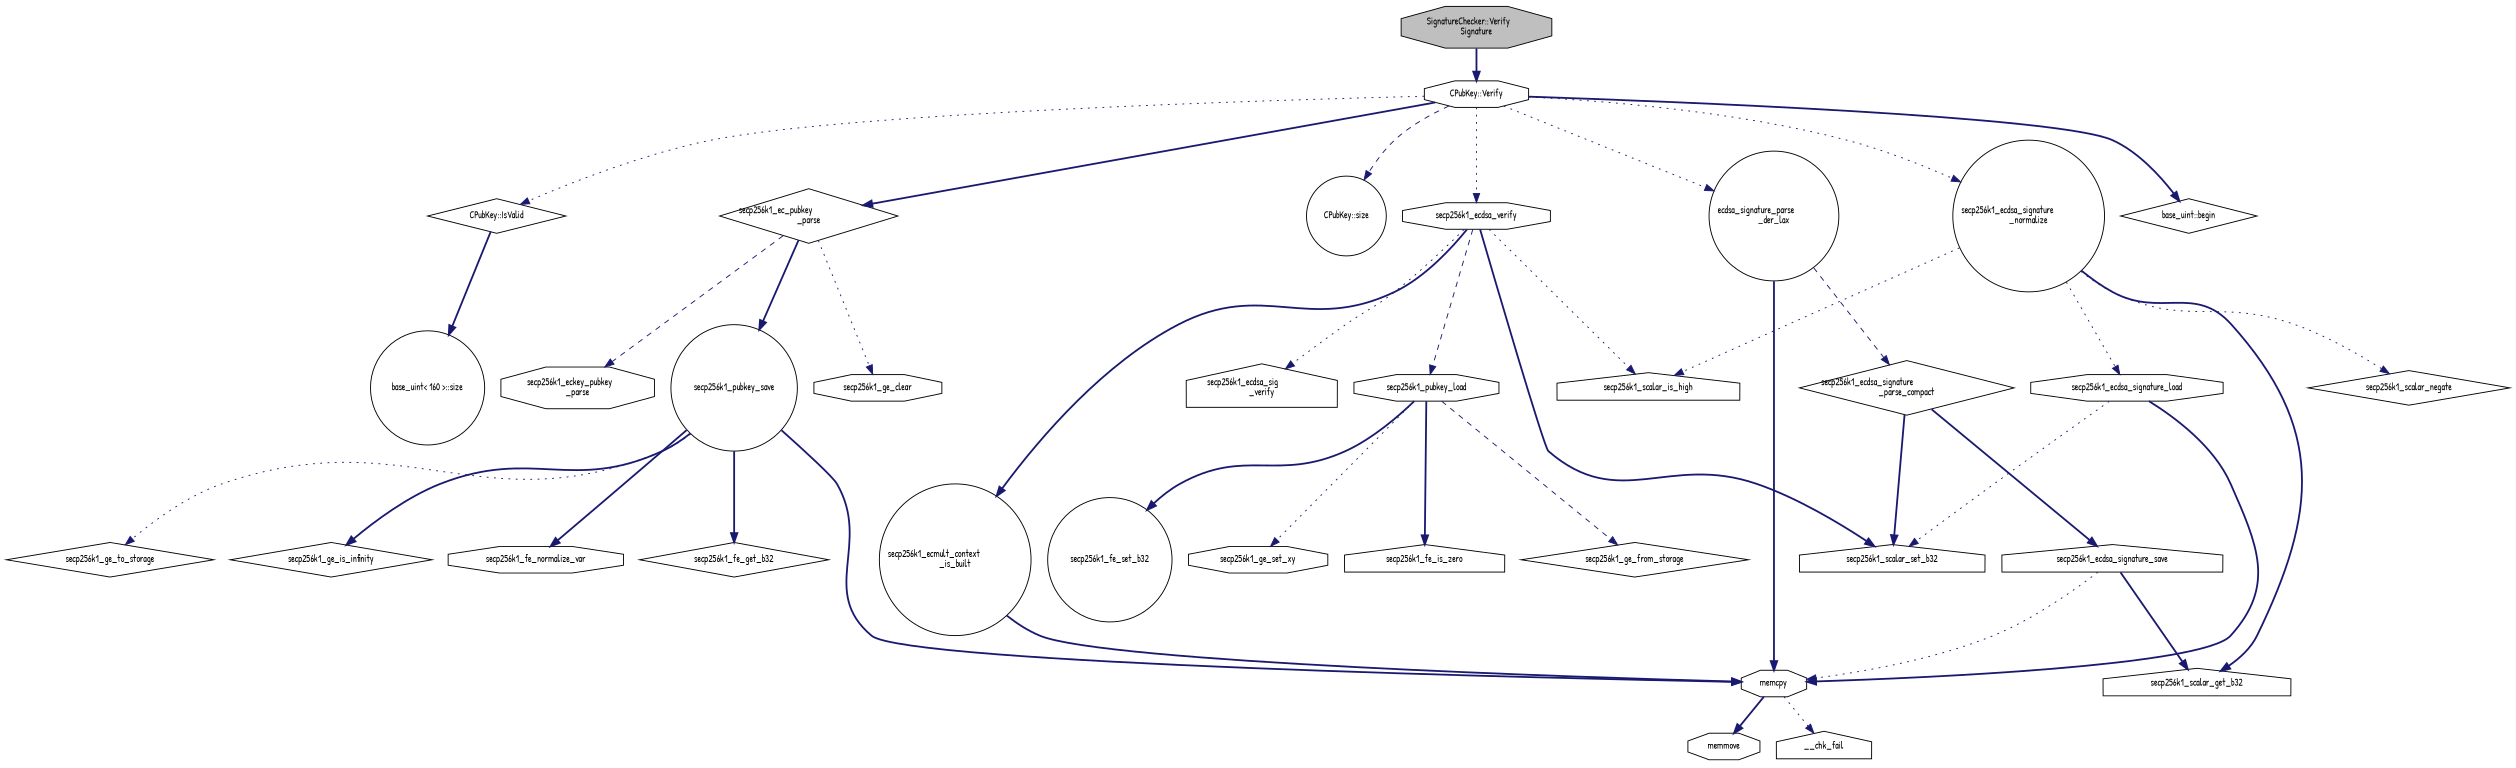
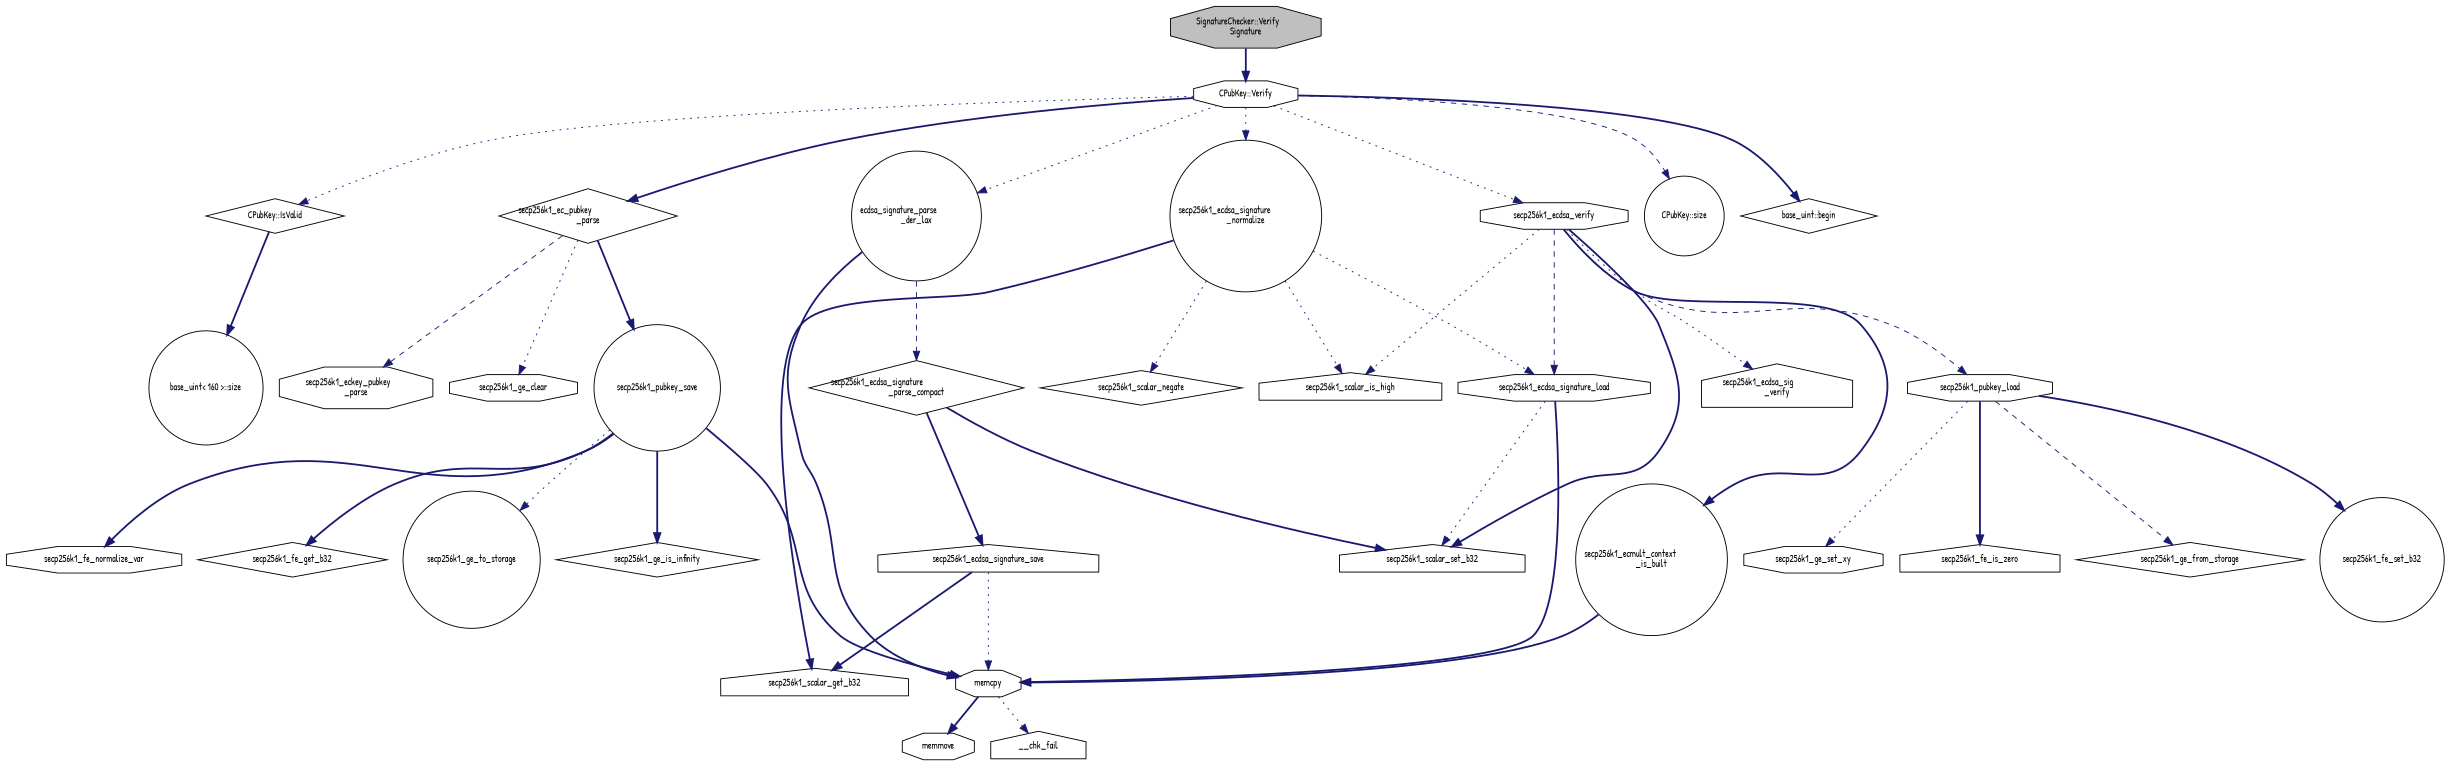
  digraph {
    fontname="Patrick Hand"
    rankdir=TB
    node [color=black fillcolor=white fontname="Patrick Hand" fontsize=10 shape=octagon style=filled]
    edge [color=midnightblue fontname="Patrick Hand" fontsize=10 labelfontname=Helvetica labelfontsize=10 style=bold]
    n1 [fillcolor=grey75 fontcolor=black height=0.2 label="SignatureChecker::Verify\lSignature" width=0.4]
    n2 [height=0.2 label="CPubKey::Verify" width=0.4]
    n3 [height=0.2 label="CPubKey::IsValid" shape=diamond width=0.4]
    n4 [height=0.2 label="secp256k1_ec_pubkey\l_parse" shape=diamond width=0.4]
    n5 [height=0.2 label="CPubKey::size" shape=circle width=0.4]
    n6 [height=0.2 label="ecdsa_signature_parse\l_der_lax" shape=circle width=0.4]
    n7 [height=0.2 label="secp256k1_ecdsa_signature\l_normalize" shape=circle width=0.4]
    n8 [height=0.2 label=secp256k1_ecdsa_verify width=0.4]
    n9 [height=0.2 label="base_uint::begin" shape=diamond width=0.4]
    n10 [height=0.2 label="base_uint\< 160 \>::size" shape=circle width=0.4]
    n11 [height=0.2 label="secp256k1_eckey_pubkey\l_parse" width=0.4]
    n12 [height=0.2 label=secp256k1_pubkey_save shape=circle width=0.4]
    n13 [height=0.2 label=secp256k1_ge_clear width=0.4]
    n14 [height=0.2 label=memcpy width=0.4]
    n15 [height=0.2 label="secp256k1_ecdsa_signature\l_parse_compact" shape=diamond width=0.4]
    n16 [height=0.2 label=secp256k1_scalar_get_b32 shape=house width=0.4]
    n17 [height=0.2 label=secp256k1_ecdsa_signature_load width=0.4]
    n18 [height=0.2 label=secp256k1_scalar_is_high shape=house width=0.4]
    n19 [height=0.2 label=secp256k1_scalar_negate shape=diamond width=0.4]
    n20 [height=0.2 label=secp256k1_scalar_set_b32 shape=house width=0.4]
    n21 [height=0.2 label="secp256k1_ecmult_context\l_is_built" shape=circle width=0.4]
    n22 [height=0.2 label=secp256k1_pubkey_load width=0.4]
    n23 [height=0.2 label="secp256k1_ecdsa_sig\l_verify" shape=house width=0.4]
-   n24 [height=0.2 label=secp256k1_ge_to_storage shape=diamond width=0.4]
+   n24 [height=0.2 label=secp256k1_ge_to_storage shape=circle width=0.4]
    n25 [height=0.2 label=secp256k1_ge_is_infinity shape=diamond width=0.4]
    n26 [height=0.2 label=secp256k1_fe_normalize_var width=0.4]
    n27 [height=0.2 label=secp256k1_fe_get_b32 shape=diamond width=0.4]
    n28 [height=0.2 label=memmove width=0.4]
    n29 [height=0.2 label=__chk_fail shape=house width=0.4]
    n30 [height=0.2 label=secp256k1_ecdsa_signature_save shape=house width=0.4]
    n31 [height=0.2 label=secp256k1_ge_from_storage shape=diamond width=0.4]
    n32 [height=0.2 label=secp256k1_fe_set_b32 shape=circle width=0.4]
    n33 [height=0.2 label=secp256k1_ge_set_xy width=0.4]
    n34 [height=0.2 label=secp256k1_fe_is_zero shape=house width=0.4]
    n1 -> n2
    n2 -> n3 [style=dotted]
    n2 -> n4
    n2 -> n5 [style=dashed]
    n2 -> n6 [style=dotted]
    n2 -> n7 [style=dotted]
    n2 -> n8 [style=dotted]
    n2 -> n9
    n3 -> n10
    n4 -> n11 [style=dashed]
    n4 -> n12
    n4 -> n13 [style=dotted]
    n6 -> n14
    n6 -> n15 [style=dashed]
    n7 -> n16
    n7 -> n17 [style=dotted]
    n7 -> n18 [style=dotted]
    n7 -> n19 [style=dotted]
+   n8 -> n17 [style=dashed]
    n8 -> n18 [style=dotted]
    n8 -> n20
    n8 -> n21
    n8 -> n22 [style=dashed]
    n8 -> n23 [style=dotted]
    n12 -> n14
    n12 -> n24 [style=dotted]
    n12 -> n25
    n12 -> n26
    n12 -> n27
    n14 -> n28
    n14 -> n29 [style=dotted]
    n15 -> n20
    n15 -> n30
    n17 -> n14
    n17 -> n20 [style=dotted]
    n21 -> n14
    n22 -> n31 [style=dashed]
    n22 -> n32
    n22 -> n33 [style=dotted]
    n22 -> n34
    n30 -> n14 [style=dotted]
    n30 -> n16
  }
